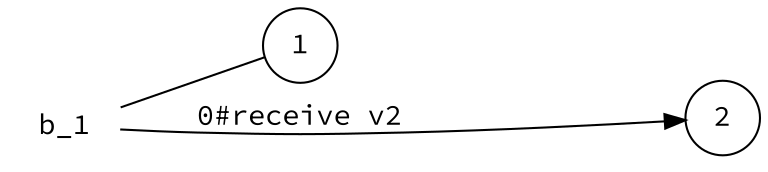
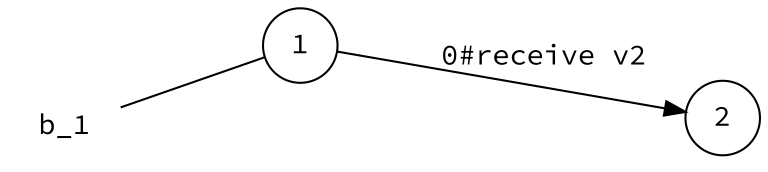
  digraph {
    fontname="Source Code Pro"
    rankdir=LR
    node [fontname="Source Code Pro" shape=circle]
    edge [fontname="Source Code Pro"]
    n1 [label=b_1 shape=plaintext]
    n2 [label=1]
    n3 [label=2]
    n1 -> n2 [arrowhead=none]
-   n1 -> n3 [label="0#receive v2"]
+   n2 -> n3 [label="0#receive v2"]
  }
